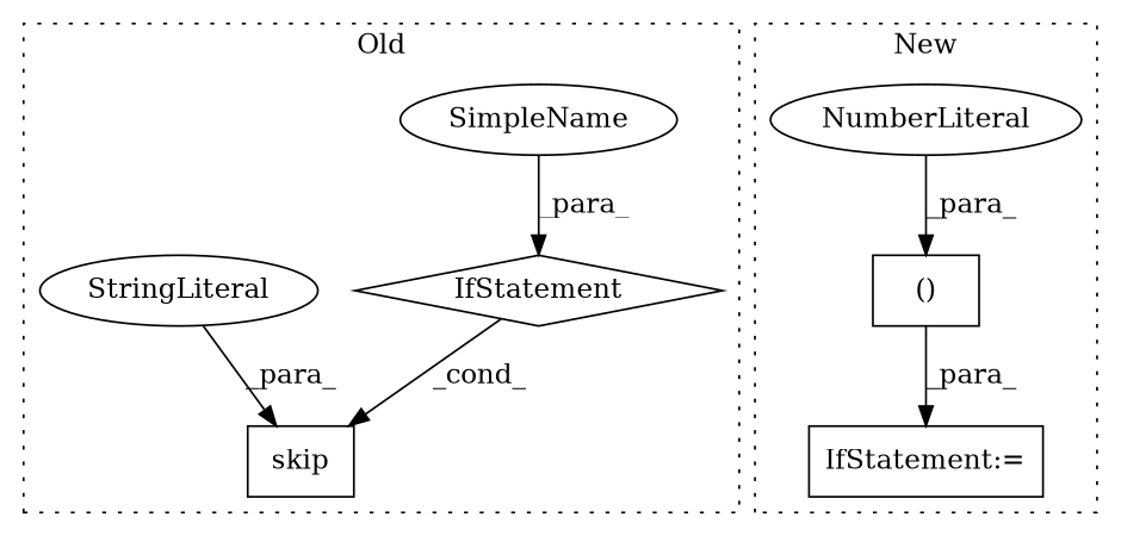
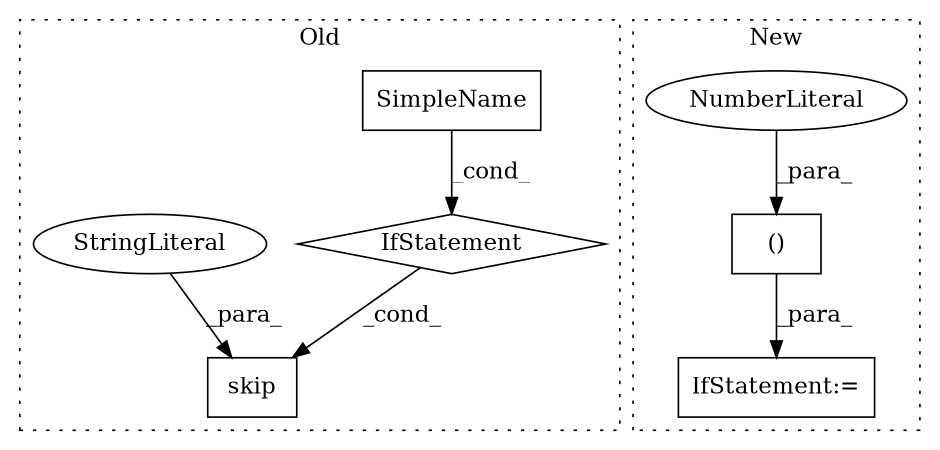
  digraph {
    node [shape=box]
    n1 [a=32 l="5,1" label=skip s="93292,93340"]
    n2 [a=25 l="4,2" label=IfStatement s="93199,93273" shape=diamond]
-   n3 [a=42 label=SimpleName shape=ellipse]
+   n3 [a=42 label=SimpleName]
    n4 [a=45 l=43 label=StringLiteral s=93297 shape=ellipse]
    n5 [a=106 l=18 label="()" s=93629]
    n6 [a=34 l=2 label=NumberLiteral s=93645 shape=ellipse]
    n7 [a=7 l=1 label="IfStatement:=" s=93604]
    subgraph cluster_1 {
      label=Old
      style=dotted
      n1
      n2
      n3
      n4
    }
    subgraph cluster_2 {
      label=New
      style=dotted
      n5
      n6
      n7
    }
    n2 -> n1 [label=_cond_]
-   n3 -> n2 [label=_para_]
+   n3 -> n2 [label=_cond_]
    n4 -> n1 [label=_para_]
    n5 -> n7 [label=_para_]
    n6 -> n5 [label=_para_]
  }
